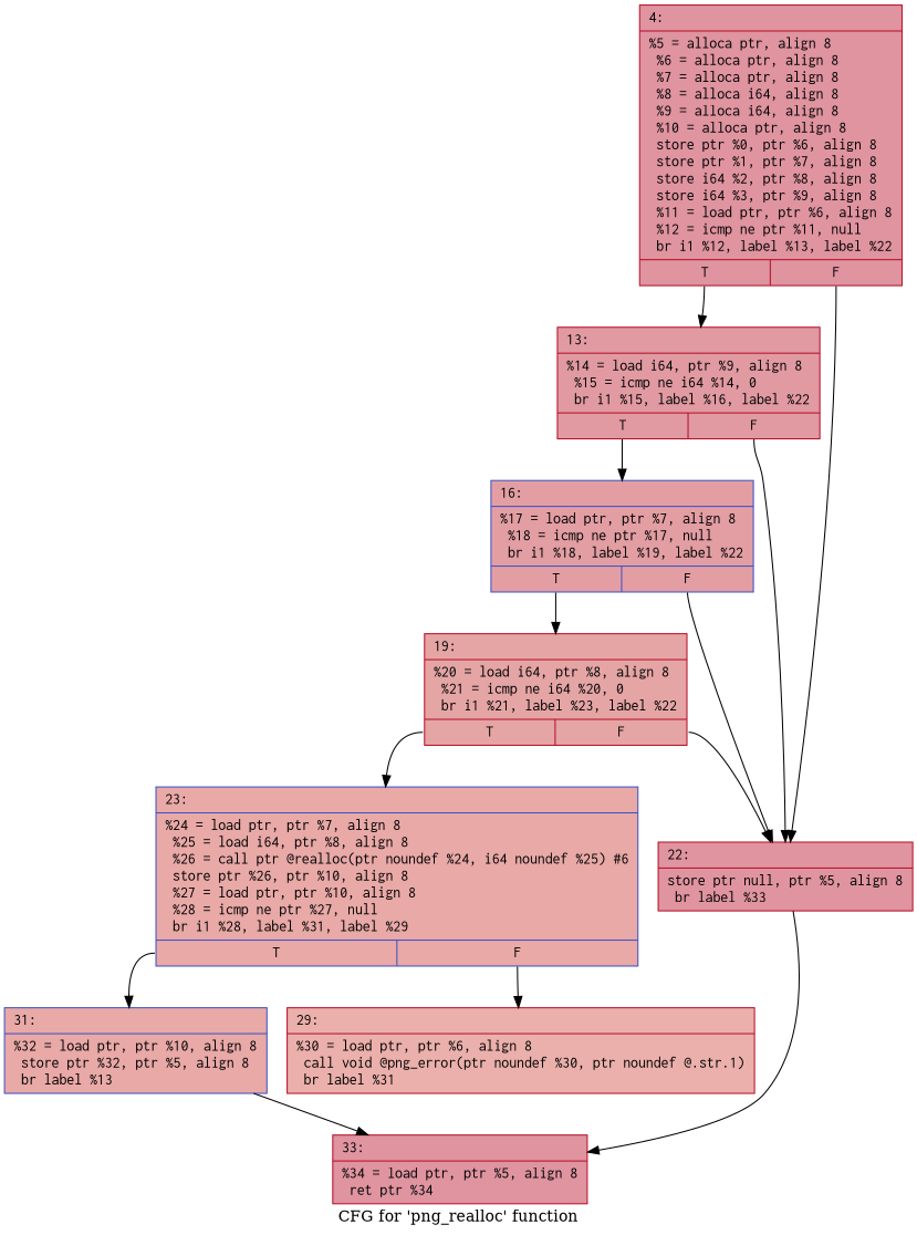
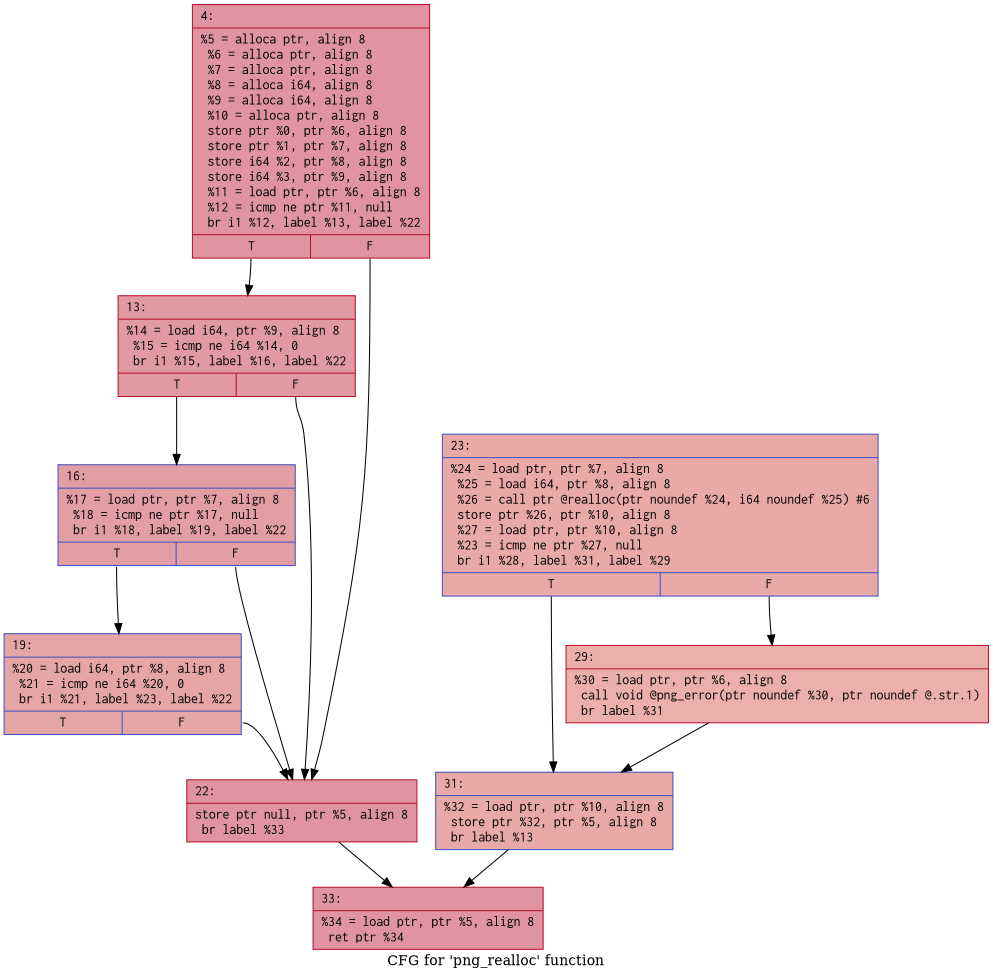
  digraph {
    label="CFG for 'png_realloc' function"
    node [color="#b70d28ff" fillcolor="#b70d2870" fontname=Courier shape=record style=filled]
    edge [tailport=s0]
    n1 [label="{4:\l|  %5 = alloca ptr, align 8\l  %6 = alloca ptr, align 8\l  %7 = alloca ptr, align 8\l  %8 = alloca i64, align 8\l  %9 = alloca i64, align 8\l  %10 = alloca ptr, align 8\l  store ptr %0, ptr %6, align 8\l  store ptr %1, ptr %7, align 8\l  store i64 %2, ptr %8, align 8\l  store i64 %3, ptr %9, align 8\l  %11 = load ptr, ptr %6, align 8\l  %12 = icmp ne ptr %11, null\l  br i1 %12, label %13, label %22\l|{<s0>T|<s1>F}}"]
    n2 [fillcolor="#bb1b2c70" label="{13:\l|  %14 = load i64, ptr %9, align 8\l  %15 = icmp ne i64 %14, 0\l  br i1 %15, label %16, label %22\l|{<s0>T|<s1>F}}"]
    n3 [label="{22:\l|  store ptr null, ptr %5, align 8\l  br label %33\l}"]
    n4 [color="#3d50c3ff" fillcolor="#be242e70" label="{16:\l|  %17 = load ptr, ptr %7, align 8\l  %18 = icmp ne ptr %17, null\l  br i1 %18, label %19, label %22\l|{<s0>T|<s1>F}}"]
    n5 [label="{33:\l|  %34 = load ptr, ptr %5, align 8\l  ret ptr %34\l}"]
-   n6 [fillcolor="#c5333470" label="{19:\l|  %20 = load i64, ptr %8, align 8\l  %21 = icmp ne i64 %20, 0\l  br i1 %21, label %23, label %22\l|{<s0>T|<s1>F}}"]
-   n7 [color="#3d50c3ff" fillcolor="#ca3b3770" label="{23:\l|  %24 = load ptr, ptr %7, align 8\l  %25 = load i64, ptr %8, align 8\l  %26 = call ptr @realloc(ptr noundef %24, i64 noundef %25) #6\l  store ptr %26, ptr %10, align 8\l  %27 = load ptr, ptr %10, align 8\l  %28 = icmp ne ptr %27, null\l  br i1 %28, label %31, label %29\l|{<s0>T|<s1>F}}"]
+   n6 [color="#3d50c3ff" fillcolor="#c5333470" label="{19:\l|  %20 = load i64, ptr %8, align 8\l  %21 = icmp ne i64 %20, 0\l  br i1 %21, label %23, label %22\l|{<s0>T|<s1>F}}"]
+   n7 [color="#3d50c3ff" fillcolor="#ca3b3770" label="{23:\l|  %24 = load ptr, ptr %7, align 8\l  %25 = load i64, ptr %8, align 8\l  %26 = call ptr @realloc(ptr noundef %24, i64 noundef %25) #6\l  store ptr %26, ptr %10, align 8\l  %27 = load ptr, ptr %10, align 8\l  %23 = icmp ne ptr %27, null\l  br i1 %28, label %31, label %29\l|{<s0>T|<s1>F}}"]
    n8 [color="#3d50c3ff" fillcolor="#ca3b3770" label="{31:\l|  %32 = load ptr, ptr %10, align 8\l  store ptr %32, ptr %5, align 8\l  br label %13\l}"]
    n9 [fillcolor="#d24b4070" label="{29:\l|  %30 = load ptr, ptr %6, align 8\l  call void @png_error(ptr noundef %30, ptr noundef @.str.1)\l  br label %31\l}"]
    n1 -> n2
    n1 -> n3 [tailport=s1]
    n2 -> n3 [tailport=s1]
    n2 -> n4
    n3 -> n5
    n4 -> n3 [tailport=s1]
    n4 -> n6
    n6 -> n3 [tailport=s1]
-   n6 -> n7
    n7 -> n8
    n7 -> n9 [tailport=s1]
    n8 -> n5
+   n9 -> n8
  }
